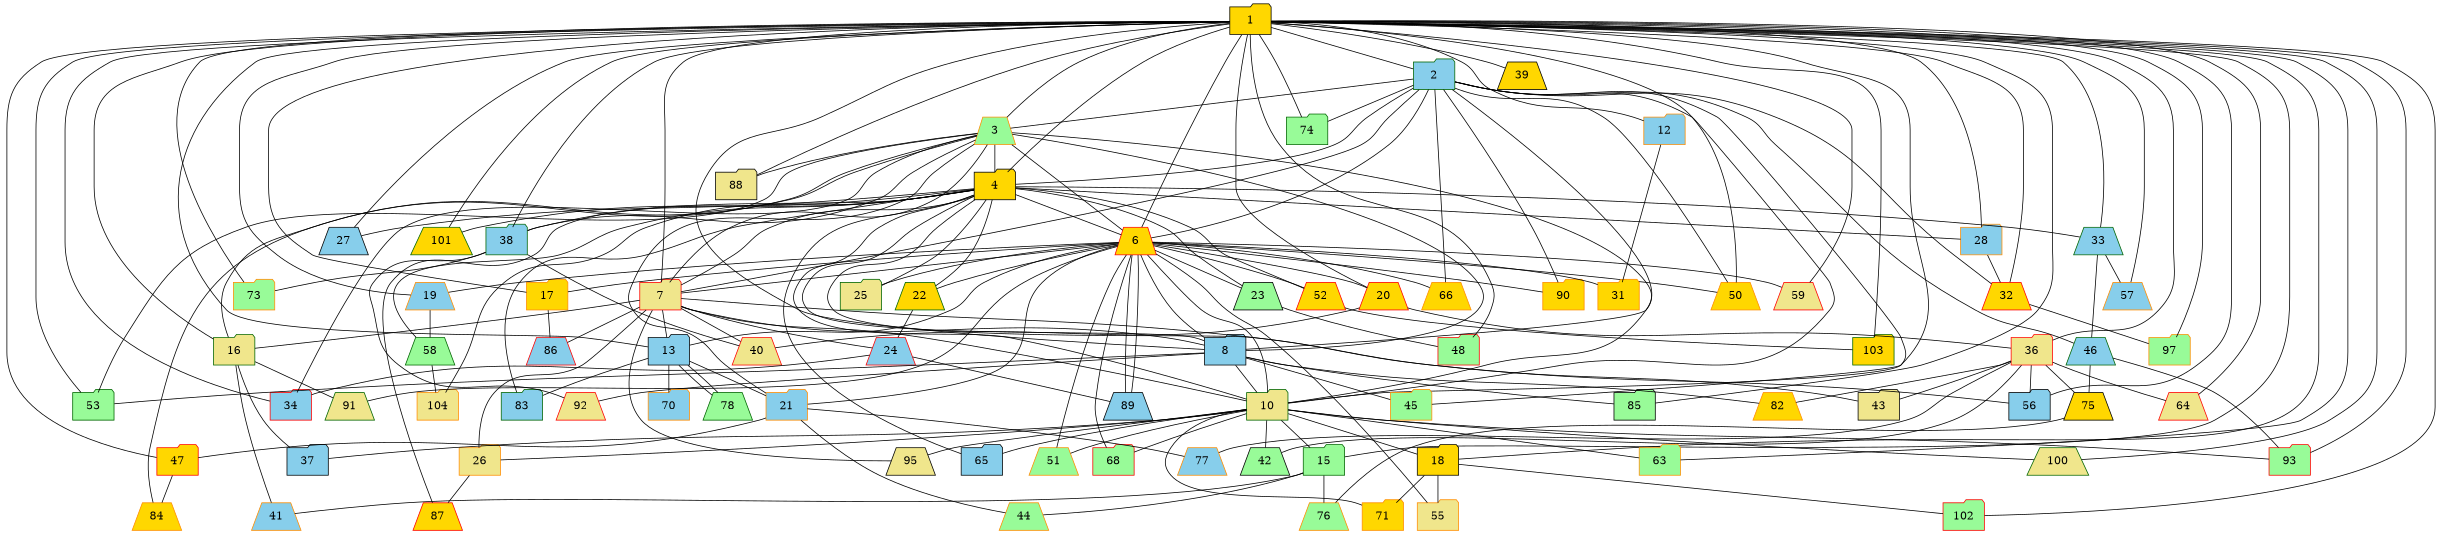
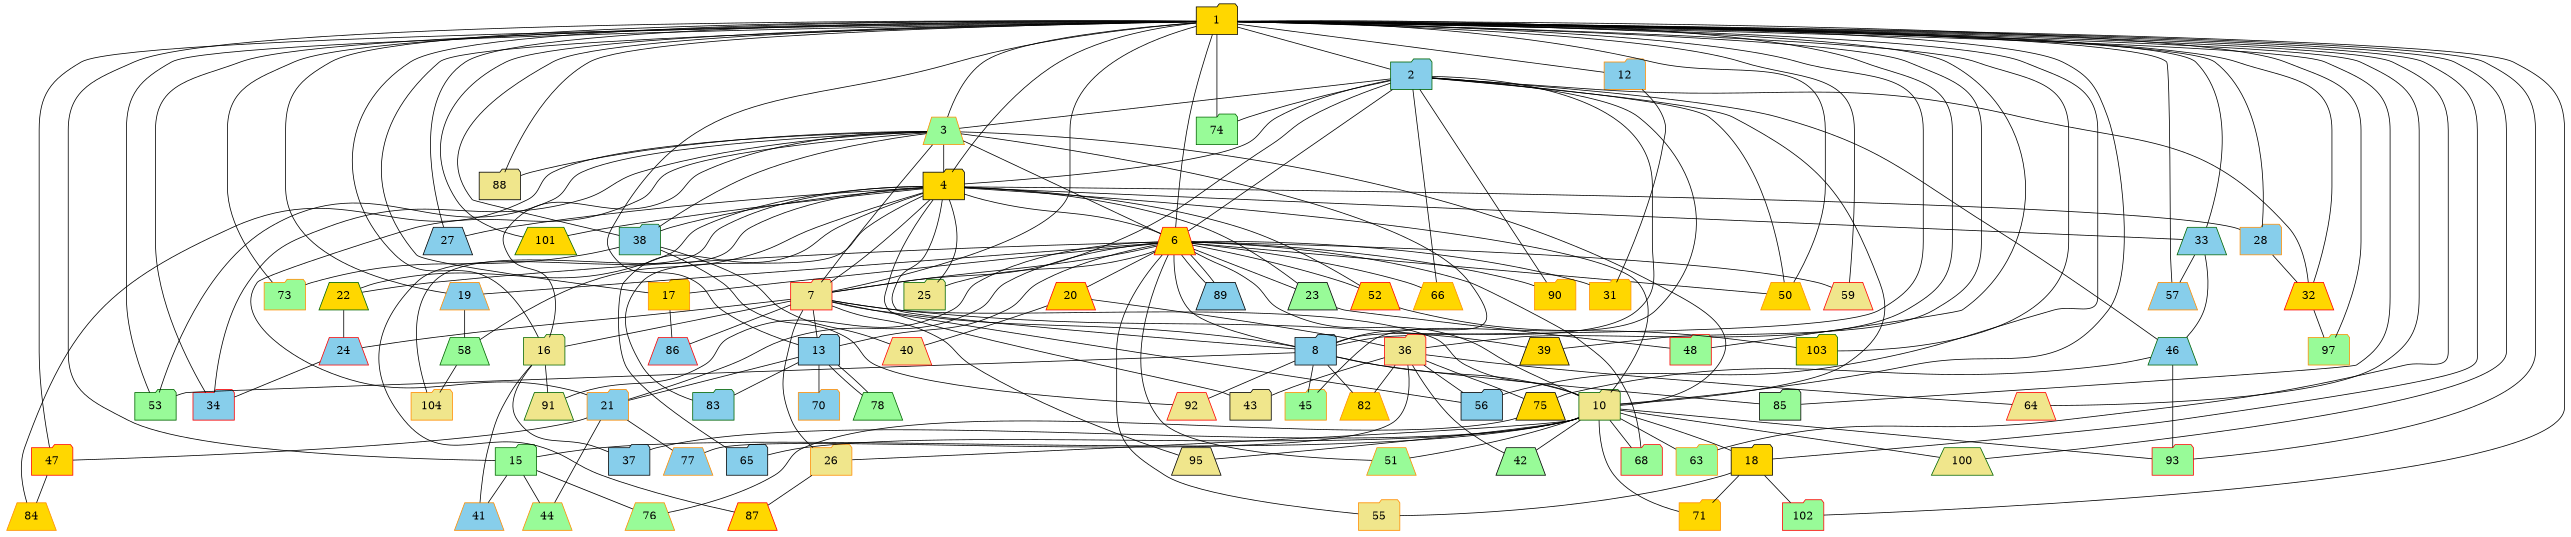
  graph {
    node [color=darkorange fillcolor=skyblue shape=folder style=filled]
    1 [color=black fillcolor=gold super="+5"]
    2 [color=darkgreen super="+29"]
    3 [fillcolor=palegreen shape=trapezium super="+30"]
    4 [color=black fillcolor=gold super="+62"]
    6 [color=red fillcolor=gold shape=trapezium super="+9"]
    7 [color=red fillcolor=khaki super="+11"]
    8 [color=black super="+67"]
    10 [color=darkgreen fillcolor=khaki super="+35"]
    12
    13 [color=black super="+14"]
    15 [color=darkgreen fillcolor=palegreen super="+72"]
    16 [color=darkgreen fillcolor=khaki super="+60"]
    17 [fillcolor=gold]
    18 [color=black fillcolor=gold]
    19 [shape=trapezium]
    20 [color=red fillcolor=gold shape=trapezium]
    27 [color=black shape=trapezium super="+94"]
    28 [super="+61"]
    32 [color=red fillcolor=gold shape=trapezium]
    33 [color=darkgreen shape=trapezium]
    34 [color=red]
    36 [color=red fillcolor=khaki super="+54"]
    38 [color=darkgreen super="+79"]
    39 [color=black fillcolor=gold shape=trapezium]
    47 [color=red fillcolor=gold]
    48 [color=red fillcolor=palegreen]
    50 [fillcolor=gold shape=trapezium super="+69"]
    53 [color=darkgreen fillcolor=palegreen super="+81"]
    56 [color=black super="+99"]
    57 [shape=trapezium]
    59 [color=red fillcolor=khaki shape=trapezium]
    63 [fillcolor=palegreen]
    64 [color=red fillcolor=khaki shape=trapezium]
    73 [fillcolor=palegreen]
    74 [color=darkgreen fillcolor=palegreen]
    85 [color=black fillcolor=palegreen]
    88 [color=black fillcolor=khaki]
    93 [color=red fillcolor=palegreen super="+98"]
    97 [fillcolor=palegreen]
    100 [color=darkgreen fillcolor=khaki shape=trapezium]
    101 [color=darkgreen fillcolor=gold shape=trapezium]
    102 [color=red fillcolor=palegreen]
    103 [color=darkgreen fillcolor=gold]
    45 [fillcolor=palegreen]
    46 [color=darkgreen shape=trapezium]
    66 [fillcolor=gold shape=trapezium]
    90 [fillcolor=gold]
    21 [super="+80"]
    84 [fillcolor=gold shape=trapezium]
    22 [color=darkgreen fillcolor=gold shape=trapezium]
    23 [color=black fillcolor=palegreen shape=trapezium]
    25 [color=darkgreen fillcolor=khaki]
    43 [color=black fillcolor=khaki]
    52 [color=red fillcolor=gold shape=trapezium]
    58 [color=darkgreen fillcolor=palegreen shape=trapezium]
    65 [color=black]
    83 [color=darkgreen]
    87 [color=red fillcolor=gold shape=trapezium]
    104 [fillcolor=khaki]
    31 [fillcolor=gold]
    51 [fillcolor=palegreen shape=trapezium]
    55 [fillcolor=khaki]
    68 [color=red fillcolor=palegreen]
    89 [color=black shape=trapezium super="+96"]
    91 [color=darkgreen fillcolor=khaki shape=trapezium]
    24 [color=red shape=trapezium super="+49"]
    26 [fillcolor=khaki]
    86 [color=red shape=trapezium]
    95 [color=black fillcolor=khaki shape=trapezium]
    82 [fillcolor=gold shape=trapezium]
    92 [color=red fillcolor=khaki shape=trapezium]
    37 [color=black]
    42 [color=black fillcolor=palegreen shape=trapezium]
    71 [fillcolor=gold]
    70
    78 [color=darkgreen fillcolor=palegreen shape=trapezium]
    41 [shape=trapezium]
    44 [fillcolor=palegreen shape=trapezium]
    76 [fillcolor=palegreen shape=trapezium]
    40 [color=red fillcolor=khaki shape=trapezium]
    77 [shape=trapezium]
    75 [color=black fillcolor=gold shape=trapezium]
    1 -- 2 [weight=2]
    1 -- 3 [weight=3]
    1 -- 4 [weight=2]
    1 -- 6 [weight=4]
    1 -- 7 [weight=3]
    1 -- 8 [weight=2]
    1 -- 10 [weight=2]
    1 -- 12
    1 -- 13
    1 -- 15 [weight=2]
    1 -- 16
    1 -- 17
    1 -- 18
    1 -- 19
-   1 -- 20
    1 -- 27
    1 -- 28
    1 -- 32
    1 -- 33
    1 -- 34
    1 -- 36
    1 -- 38
    1 -- 39
    1 -- 47
    1 -- 48
    1 -- 50
    1 -- 53
    1 -- 56
    1 -- 57
    1 -- 59
    1 -- 63
    1 -- 64
    1 -- 73
    1 -- 74
    1 -- 85
    1 -- 88
    1 -- 93
    1 -- 97
    1 -- 100
    1 -- 101
    1 -- 102
    1 -- 103
    2 -- 3
    2 -- 4
    2 -- 6 [weight=2]
    2 -- 7 [weight=2]
    2 -- 8
    2 -- 10 [weight=2]
    2 -- 32
    2 -- 50
    2 -- 74
    2 -- 45
    2 -- 46
    2 -- 66
    2 -- 90
    3 -- 4
    3 -- 6 [weight=2]
    3 -- 7
    3 -- 8
    3 -- 10
    3 -- 16
    3 -- 34
    3 -- 38
    3 -- 53
    3 -- 88
    3 -- 21
    3 -- 84
    4 -- 6 [weight=3]
    4 -- 7
    4 -- 8
    4 -- 10
    4 -- 27 [weight=2]
    4 -- 28
    4 -- 33
    4 -- 38
    4 -- 101
    4 -- 22
    4 -- 23
    4 -- 25
    4 -- 43
    4 -- 52
    4 -- 58
    4 -- 65
    4 -- 83
    4 -- 87
    4 -- 104
    6 -- 7 [weight=2]
    6 -- 8 [weight=2]
    6 -- 10 [weight=2]
    6 -- 13
    6 -- 17
    6 -- 19
    6 -- 20
    6 -- 50
    6 -- 59
    6 -- 66
    6 -- 90
    6 -- 21
    6 -- 22
    6 -- 23
    6 -- 25
    6 -- 52
    6 -- 31
    6 -- 51
    6 -- 55
    6 -- 68
    6 -- 89
    6 -- 89
    6 -- 91
    7 -- 8
    7 -- 10
    7 -- 13
    7 -- 16
-   7 -- 40
+   7 -- 39
    7 -- 56
    7 -- 24
    7 -- 26
    7 -- 86
    7 -- 95
    8 -- 10
    8 -- 53
    8 -- 85
    8 -- 45
    8 -- 82
    8 -- 92
    10 -- 15
    10 -- 18
    10 -- 63
    10 -- 93
    10 -- 100
    10 -- 65
    10 -- 51
    10 -- 68
    10 -- 26
    10 -- 95
    10 -- 37
    10 -- 42
    10 -- 71
    12 -- 31
    13 -- 21
    13 -- 83
    13 -- 70
    13 -- 78
    13 -- 78
    15 -- 41
    15 -- 44
    15 -- 76
    16 -- 91
    16 -- 37
    16 -- 41
    17 -- 86
    18 -- 102
    18 -- 55
    18 -- 71
    19 -- 58
    20 -- 36
    20 -- 40
    28 -- 32
    32 -- 97
    33 -- 57
    33 -- 46
    36 -- 56
    36 -- 64
    36 -- 43
    36 -- 82
    36 -- 42
    36 -- 77
    36 -- 75
    38 -- 73
    38 -- 92
    38 -- 40
    47 -- 84
    46 -- 93
    46 -- 75
    21 -- 47
    21 -- 44
    21 -- 77
    22 -- 24
    23 -- 48
    52 -- 103
    58 -- 104
    24 -- 34
-   24 -- 89
    26 -- 87
    75 -- 76
  }
